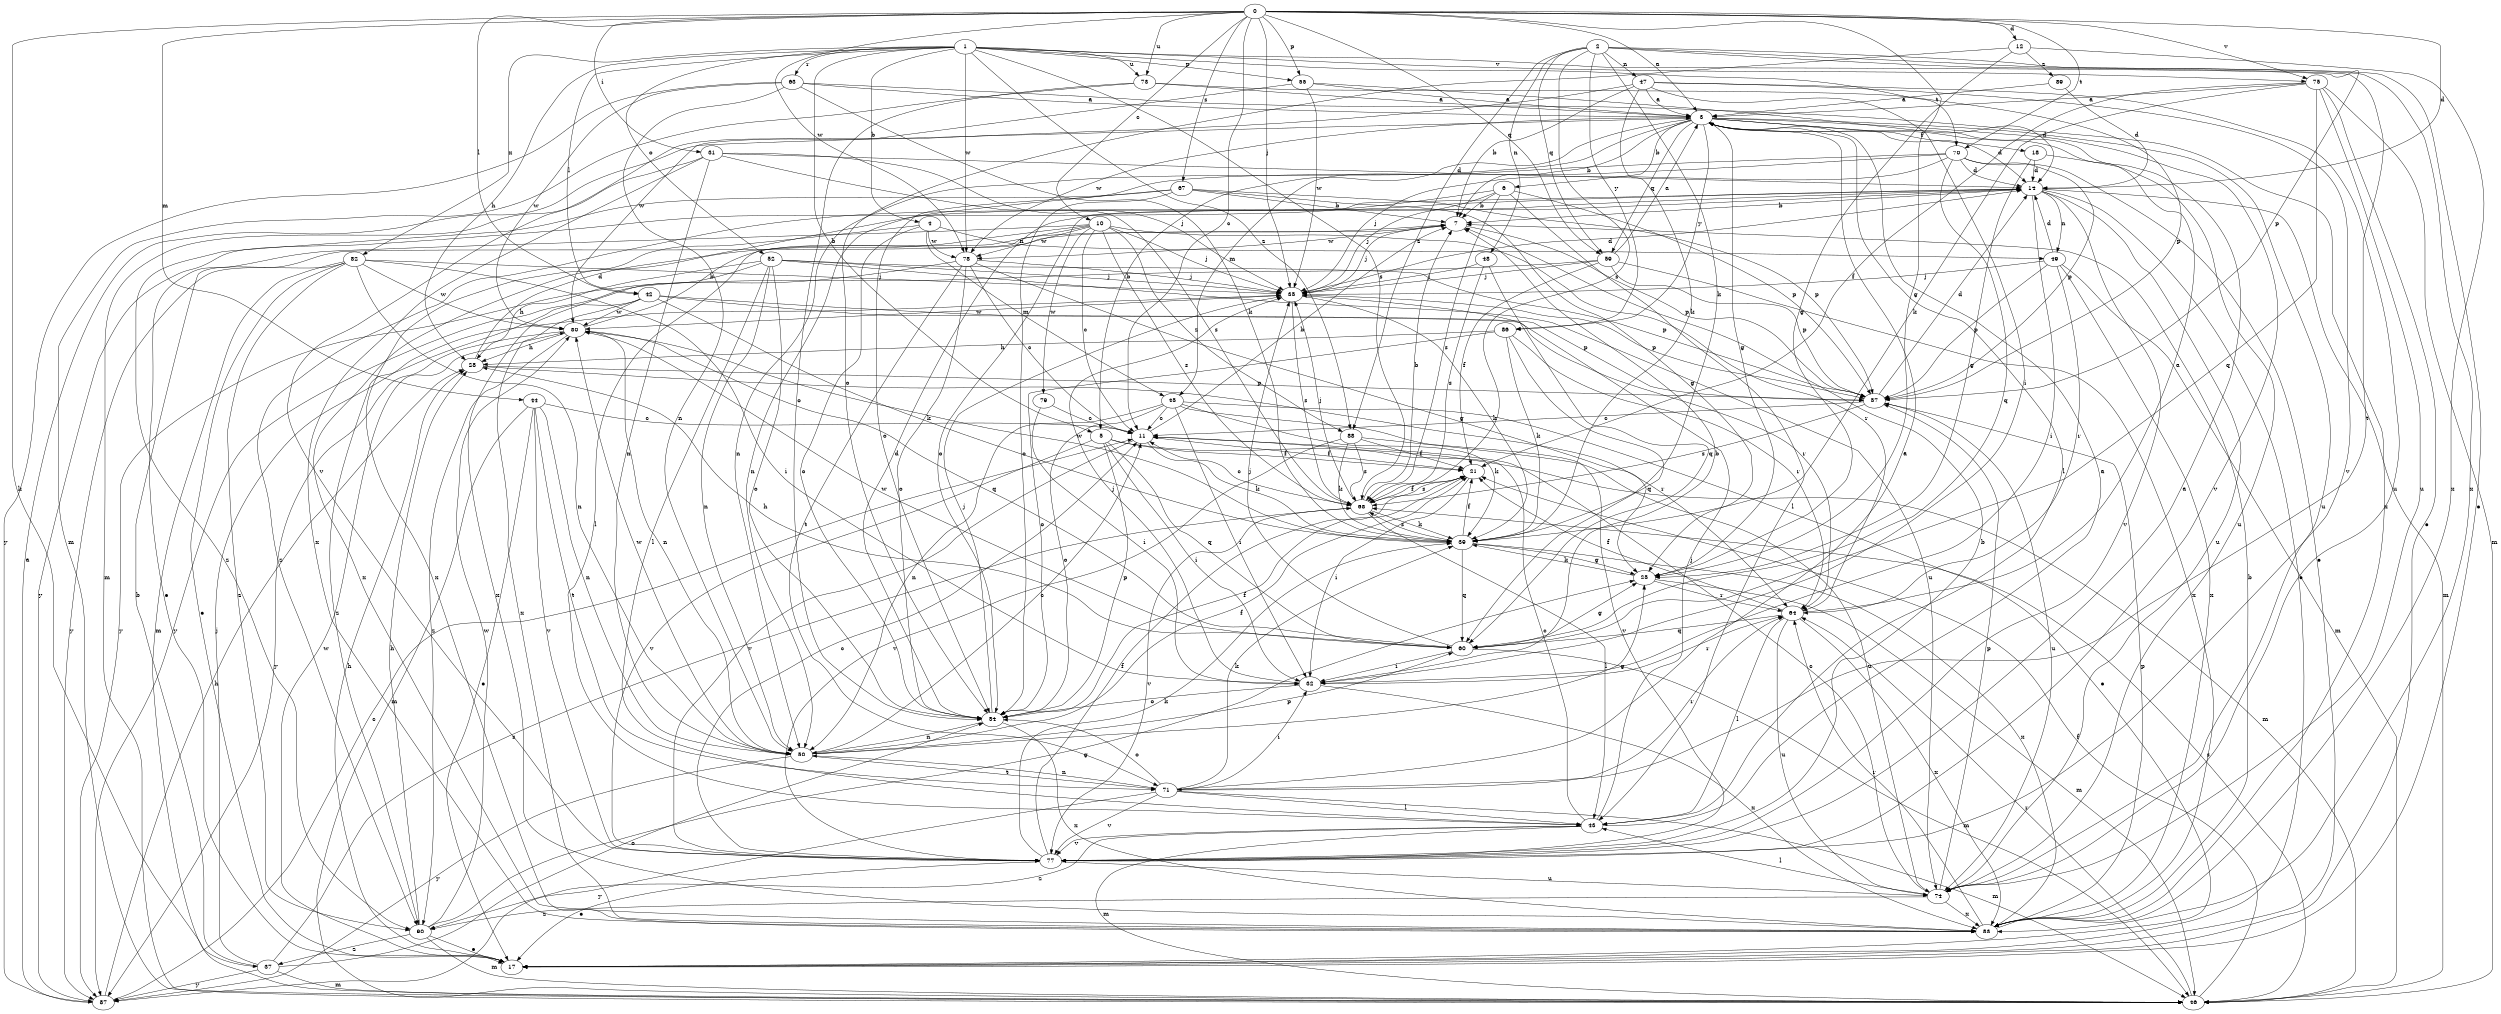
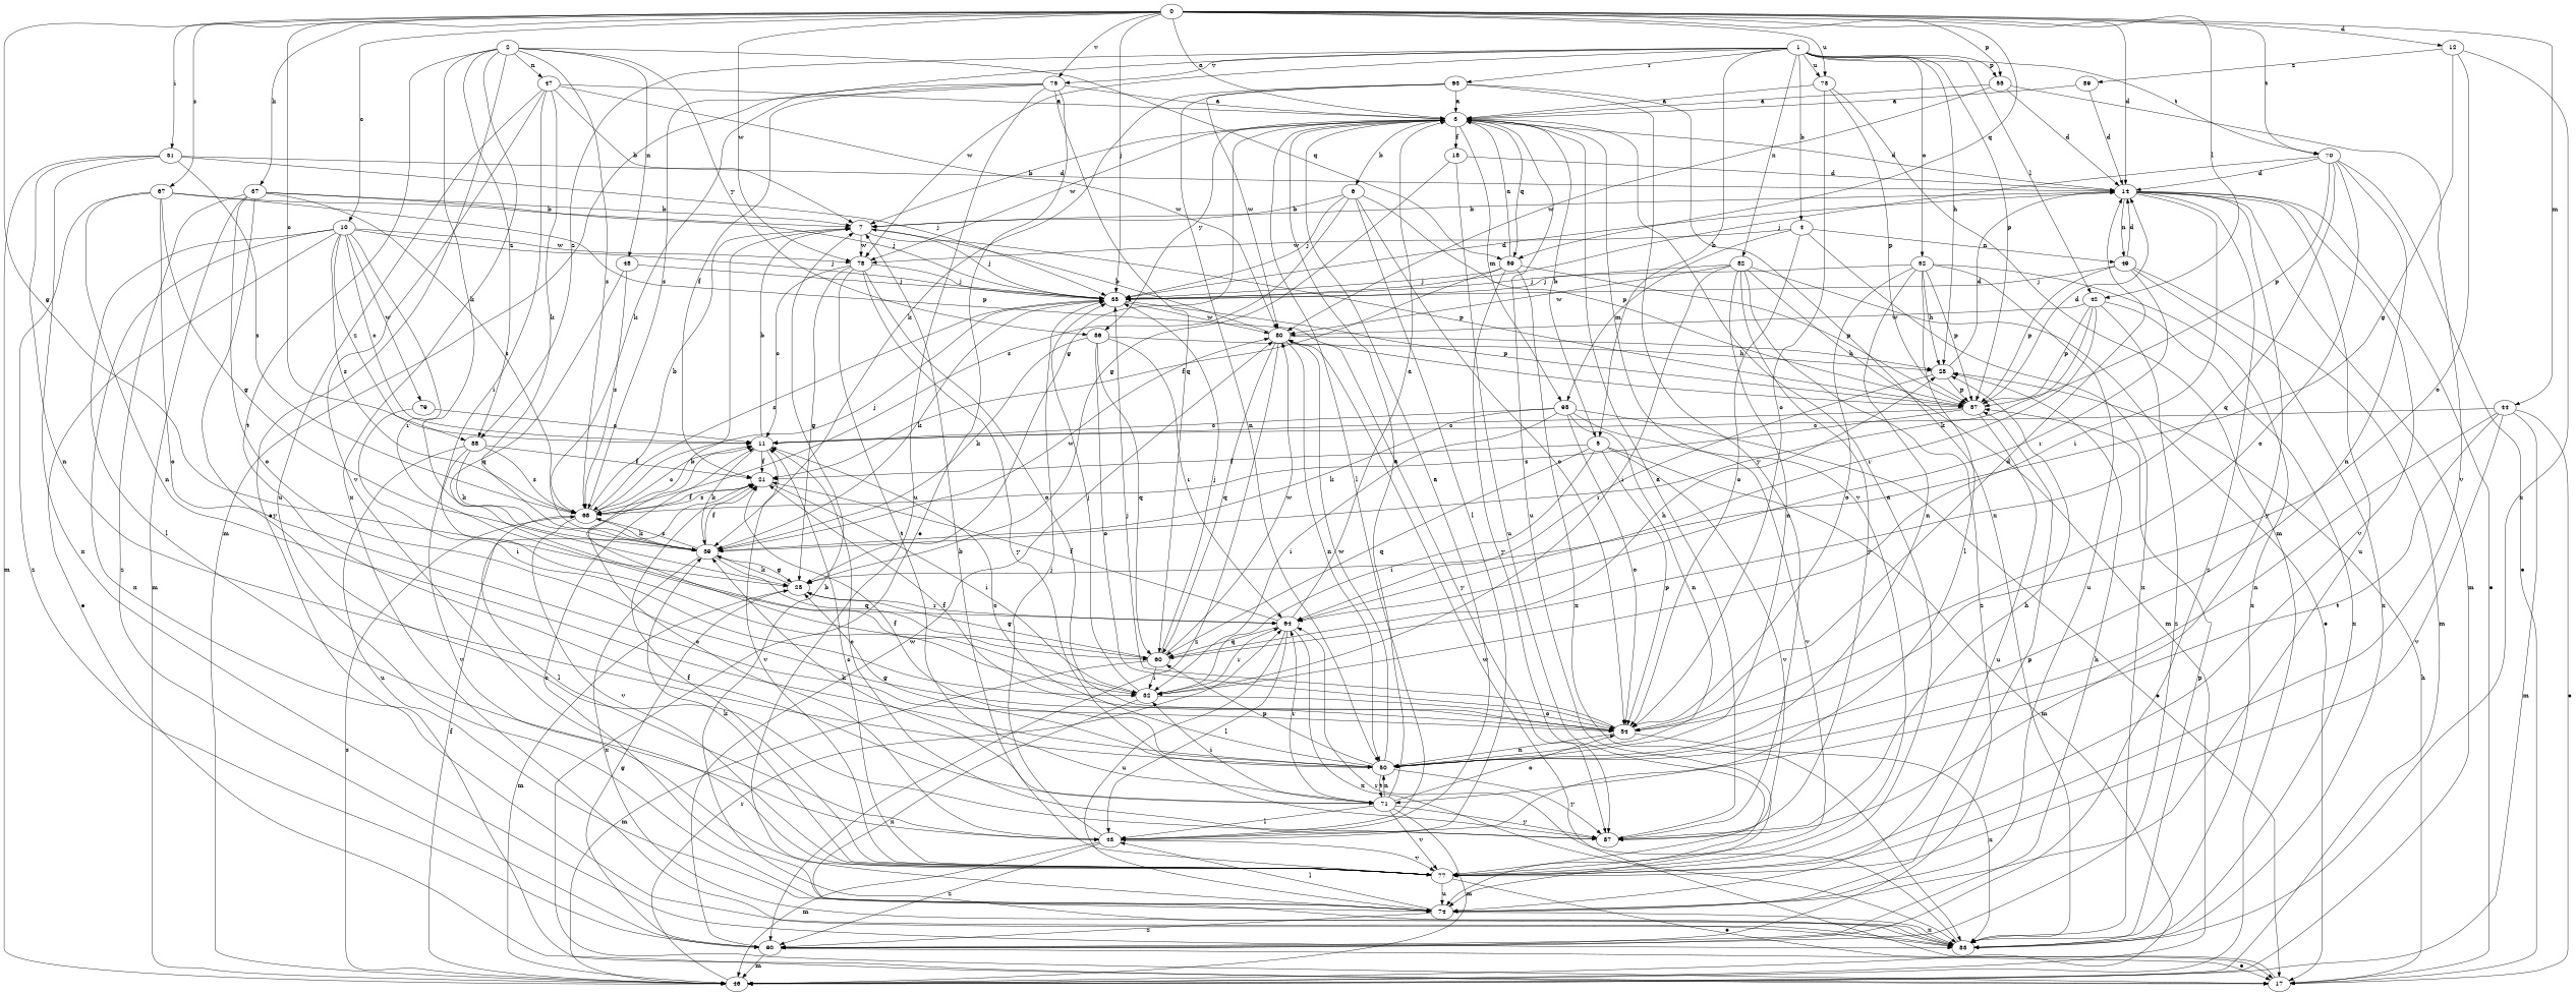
  strict digraph {
    0
    3
    10
    11
    12
    14
    25
    31
    35
    37
    42
    44
    55
    59
    67
    70
    73
    75
    78
    5
    86
    6
    7
    18
    43
-   45
+   45 [label=95]
    74
    77
    68
    88
    17
    83
    64
    79
    39
    21
    54
    89
    49
    32
    46
    87
    90
    50
    57
    80
    71
    60
    1
    4
    28
    52
    63
    82
    2
    47
    48
    0 -> 3 [label=a]
    0 -> 10 [label=c]
    0 -> 11 [label=c]
    0 -> 12 [label=d]
    0 -> 14 [label=d]
    0 -> 25 [label=g]
    0 -> 31 [label=i]
    0 -> 35 [label=j]
    0 -> 37 [label=k]
    0 -> 42 [label=l]
    0 -> 44 [label=m]
    0 -> 55 [label=p]
    0 -> 59 [label=q]
    0 -> 67 [label=s]
    0 -> 70 [label=t]
    0 -> 73 [label=u]
    0 -> 75 [label=v]
    0 -> 78 [label=w]
    3 -> 14 [label=d]
    3 -> 25 [label=g]
    3 -> 59 [label=q]
    3 -> 78 [label=w]
    3 -> 5 [label=b]
    3 -> 86 [label=y]
    3 -> 6 [label=b]
    3 -> 7 [label=b]
    3 -> 18 [label=f]
    3 -> 43 [label=l]
    3 -> 45 [label=m]
    3 -> 74 [label=u]
    3 -> 77 [label=v]
    10 -> 11 [label=c]
    10 -> 35 [label=j]
    10 -> 78 [label=w]
    10 -> 43 [label=l]
    10 -> 68 [label=s]
    10 -> 88 [label=z]
    10 -> 17 [label=e]
    10 -> 83 [label=x]
    10 -> 64 [label=r]
    10 -> 79 [label=w]
    11 -> 7 [label=b]
    11 -> 77 [label=v]
    11 -> 39 [label=k]
    11 -> 21 [label=f]
    12 -> 25 [label=g]
    12 -> 83 [label=x]
    12 -> 54 [label=o]
    12 -> 89 [label=z]
    14 -> 7 [label=b]
    14 -> 74 [label=u]
    14 -> 77 [label=v]
    14 -> 17 [label=e]
    14 -> 49 [label=n]
    14 -> 32 [label=i]
    14 -> 46 [label=m]
    14 -> 87 [label=y]
    14 -> 90 [label=z]
    25 -> 64 [label=r]
    25 -> 39 [label=k]
    25 -> 46 [label=m]
    31 -> 14 [label=d]
    31 -> 35 [label=j]
    31 -> 68 [label=s]
    31 -> 83 [label=x]
    31 -> 46 [label=m]
    31 -> 50 [label=n]
    35 -> 14 [label=d]
    35 -> 68 [label=s]
    35 -> 39 [label=k]
    35 -> 57 [label=p]
    35 -> 80 [label=w]
    37 -> 35 [label=j]
    37 -> 7 [label=b]
    37 -> 68 [label=s]
    37 -> 54 [label=o]
    37 -> 46 [label=m]
    37 -> 87 [label=y]
-   90 -> 37 [label=z]
+   37 -> 90 [label=z]
    42 -> 83 [label=x]
    42 -> 64 [label=r]
    42 -> 39 [label=k]
    42 -> 90 [label=z]
    42 -> 57 [label=p]
    42 -> 80 [label=w]
    44 -> 11 [label=c]
    44 -> 77 [label=v]
    44 -> 17 [label=e]
    44 -> 46 [label=m]
    44 -> 50 [label=n]
    44 -> 71 [label=t]
    55 -> 3 [label=a]
    55 -> 14 [label=d]
    55 -> 77 [label=v]
-   55 -> 35 [label=w]
+   55 -> 80 [label=w]
    59 -> 3 [label=a]
    59 -> 35 [label=j]
    59 -> 83 [label=x]
    59 -> 21 [label=f]
    59 -> 87 [label=y]
    59 -> 57 [label=p]
    67 -> 25 [label=g]
    67 -> 7 [label=b]
    67 -> 54 [label=o]
    67 -> 90 [label=z]
    67 -> 50 [label=n]
    67 -> 57 [label=p]
    70 -> 14 [label=d]
    70 -> 35 [label=j]
    70 -> 17 [label=e]
    70 -> 54 [label=o]
    70 -> 50 [label=n]
    70 -> 57 [label=p]
    70 -> 60 [label=q]
    73 -> 3 [label=a]
    73 -> 54 [label=o]
    73 -> 46 [label=m]
    73 -> 57 [label=p]
    75 -> 3 [label=a]
    75 -> 74 [label=u]
    75 -> 17 [label=e]
    75 -> 39 [label=k]
    75 -> 21 [label=f]
    75 -> 46 [label=m]
    75 -> 60 [label=q]
    78 -> 11 [label=c]
    78 -> 25 [label=g]
    78 -> 35 [label=j]
    78 -> 54 [label=o]
    78 -> 87 [label=y]
    78 -> 71 [label=t]
    5 -> 77 [label=v]
    5 -> 21 [label=f]
    5 -> 54 [label=p]
    5 -> 32 [label=i]
    5 -> 46 [label=m]
    5 -> 60 [label=q]
    86 -> 64 [label=r]
    86 -> 39 [label=k]
    86 -> 54 [label=o]
    86 -> 60 [label=q]
    86 -> 28 [label=h]
    6 -> 35 [label=j]
    6 -> 7 [label=b]
    6 -> 43 [label=l]
    6 -> 68 [label=s]
    6 -> 54 [label=o]
    6 -> 57 [label=p]
    7 -> 35 [label=j]
    7 -> 78 [label=w]
    7 -> 57 [label=p]
    18 -> 14 [label=d]
    18 -> 25 [label=g]
    18 -> 74 [label=u]
    43 -> 3 [label=a]
    43 -> 11 [label=c]
    43 -> 35 [label=j]
    43 -> 77 [label=v]
    43 -> 46 [label=m]
    43 -> 90 [label=z]
    45 -> 11 [label=c]
    45 -> 77 [label=v]
    45 -> 17 [label=e]
    45 -> 39 [label=k]
    45 -> 54 [label=o]
    45 -> 32 [label=i]
    45 -> 50 [label=n]
    74 -> 11 [label=c]
    74 -> 43 [label=l]
    74 -> 83 [label=x]
    74 -> 90 [label=z]
    74 -> 57 [label=p]
    77 -> 3 [label=a]
    77 -> 11 [label=c]
    77 -> 7 [label=b]
    77 -> 74 [label=u]
    77 -> 17 [label=e]
    77 -> 39 [label=k]
    77 -> 21 [label=f]
    68 -> 11 [label=c]
    68 -> 35 [label=j]
    68 -> 7 [label=b]
    68 -> 43 [label=l]
    68 -> 77 [label=v]
    68 -> 39 [label=k]
    68 -> 21 [label=f]
    88 -> 74 [label=u]
    88 -> 77 [label=v]
    88 -> 68 [label=s]
    88 -> 39 [label=k]
    88 -> 21 [label=f]
    17 -> 80 [label=w]
    17 -> 28 [label=h]
    83 -> 7 [label=b]
    83 -> 64 [label=r]
    83 -> 57 [label=p]
    64 -> 3 [label=a]
    64 -> 43 [label=l]
    64 -> 74 [label=u]
    64 -> 83 [label=x]
    64 -> 21 [label=f]
    64 -> 60 [label=q]
    79 -> 11 [label=c]
    79 -> 32 [label=i]
    39 -> 25 [label=g]
    39 -> 68 [label=s]
    39 -> 83 [label=x]
    39 -> 21 [label=f]
    39 -> 80 [label=w]
    39 -> 60 [label=q]
    21 -> 68 [label=s]
    21 -> 32 [label=i]
    54 -> 14 [label=d]
    54 -> 35 [label=j]
    54 -> 83 [label=x]
    54 -> 21 [label=f]
    54 -> 50 [label=n]
    89 -> 3 [label=a]
    89 -> 14 [label=d]
    49 -> 14 [label=d]
    49 -> 35 [label=j]
    49 -> 83 [label=x]
    49 -> 64 [label=r]
    49 -> 46 [label=m]
    49 -> 57 [label=p]
    32 -> 35 [label=j]
    32 -> 7 [label=b]
    32 -> 83 [label=x]
    32 -> 64 [label=r]
    32 -> 54 [label=o]
    46 -> 68 [label=s]
    46 -> 64 [label=r]
    46 -> 21 [label=f]
    87 -> 3 [label=a]
    87 -> 11 [label=c]
    87 -> 28 [label=h]
    90 -> 25 [label=g]
    90 -> 17 [label=e]
    90 -> 46 [label=m]
    90 -> 80 [label=w]
    90 -> 28 [label=h]
    50 -> 11 [label=c]
    50 -> 25 [label=g]
    50 -> 21 [label=f]
    50 -> 87 [label=y]
    50 -> 80 [label=w]
    50 -> 71 [label=t]
    50 -> 60 [label=p]
    57 -> 11 [label=c]
    57 -> 14 [label=d]
    57 -> 74 [label=u]
    57 -> 68 [label=s]
    80 -> 7 [label=b]
    80 -> 87 [label=y]
    80 -> 90 [label=z]
    80 -> 50 [label=n]
    80 -> 60 [label=q]
    80 -> 28 [label=h]
    71 -> 3 [label=a]
    71 -> 43 [label=l]
    71 -> 77 [label=v]
    71 -> 64 [label=r]
    71 -> 39 [label=k]
    71 -> 54 [label=o]
    71 -> 32 [label=i]
    71 -> 46 [label=m]
    71 -> 87 [label=y]
    71 -> 50 [label=n]
    60 -> 25 [label=g]
    60 -> 35 [label=j]
    60 -> 32 [label=i]
    60 -> 46 [label=m]
    60 -> 80 [label=w]
    60 -> 28 [label=h]
    1 -> 42 [label=l]
    1 -> 55 [label=p]
    1 -> 70 [label=t]
    1 -> 73 [label=u]
    1 -> 75 [label=v]
    1 -> 78 [label=w]
    1 -> 5 [label=b]
    1 -> 68 [label=s]
    1 -> 88 [label=z]
    1 -> 57 [label=p]
    1 -> 4 [label=b]
    1 -> 28 [label=h]
    1 -> 52 [label=o]
    1 -> 63 [label=r]
    1 -> 82 [label=x]
    4 -> 78 [label=w]
    4 -> 45 [label=m]
    4 -> 83 [label=x]
    4 -> 54 [label=o]
    4 -> 49 [label=n]
    28 -> 14 [label=d]
    28 -> 64 [label=r]
    28 -> 57 [label=p]
    52 -> 35 [label=j]
    52 -> 43 [label=l]
    52 -> 74 [label=u]
    52 -> 83 [label=x]
    52 -> 54 [label=o]
    52 -> 50 [label=n]
    52 -> 57 [label=p]
    52 -> 28 [label=h]
    63 -> 3 [label=a]
    63 -> 83 [label=x]
    63 -> 39 [label=k]
    63 -> 87 [label=y]
    63 -> 50 [label=n]
    63 -> 80 [label=w]
    82 -> 35 [label=j]
    82 -> 17 [label=e]
    82 -> 32 [label=i]
    82 -> 46 [label=m]
    82 -> 87 [label=y]
    82 -> 90 [label=z]
    82 -> 50 [label=n]
    82 -> 80 [label=w]
    2 -> 59 [label=q]
    2 -> 86 [label=y]
    2 -> 68 [label=s]
    2 -> 88 [label=z]
    2 -> 17 [label=e]
    2 -> 83 [label=x]
    2 -> 39 [label=k]
    2 -> 71 [label=t]
    2 -> 47 [label=n]
    2 -> 48 [label=n]
    47 -> 3 [label=a]
    47 -> 7 [label=b]
    47 -> 74 [label=u]
    47 -> 77 [label=v]
    47 -> 39 [label=k]
    47 -> 32 [label=i]
    47 -> 80 [label=w]
    48 -> 35 [label=j]
    48 -> 68 [label=s]
    48 -> 60 [label=q]
  }
